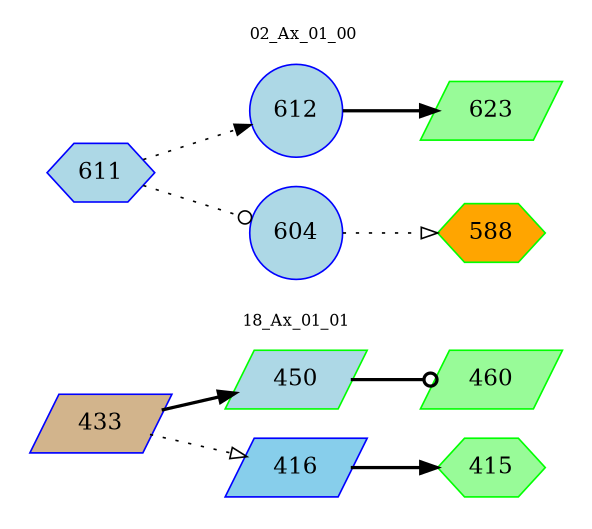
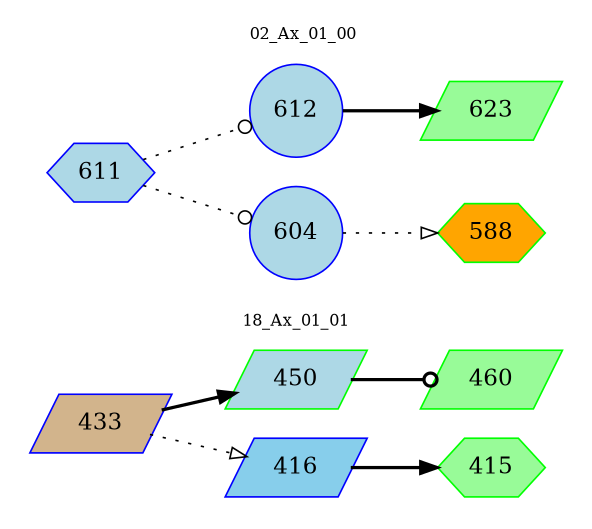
  digraph {
    rankdir=LR
    node [color=blue fillcolor=lightblue shape=parallelogram style=filled]
    edge [arrowhead=normal color=black style=dotted]
    n1 [fillcolor=tan label=433]
    n2 [fillcolor=skyblue label=416]
    n3 [color=green label=450]
    n4 [color=green fillcolor=palegreen label=415 shape=hexagon]
    n5 [color=green fillcolor=palegreen label=460]
    n6 [label=611 shape=hexagon]
    n7 [label=604 shape=circle]
    n8 [label=612 shape=circle]
    n9 [color=green fillcolor=orange label=588 shape=hexagon]
    n10 [color=green fillcolor=palegreen label=623]
    subgraph cluster_1 {
      color=white
      fontsize=10
      label="18_Ax_01_01"
      n1
      n2
      n3
      n4
      n5
    }
    subgraph cluster_2 {
      color=white
      fontsize=10
      label="02_Ax_01_00"
      n6
      n7
      n8
      n9
      n10
    }
    n1 -> n2 [arrowhead=onormal]
    n1 -> n3 [style=bold]
    n2 -> n4 [style=bold]
    n3 -> n5 [arrowhead=odot style=bold]
    n6 -> n7 [arrowhead=odot]
-   n6 -> n8
+   n6 -> n8 [arrowhead=odot]
    n7 -> n9 [arrowhead=onormal]
    n8 -> n10 [style=bold]
  }
